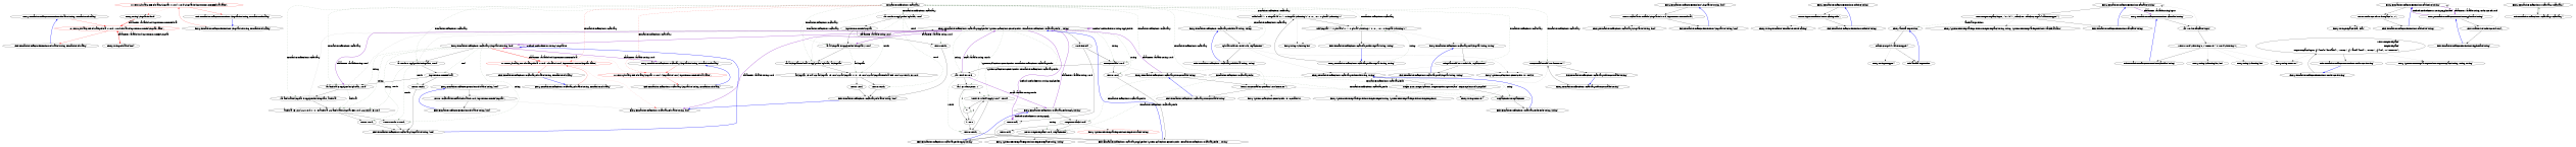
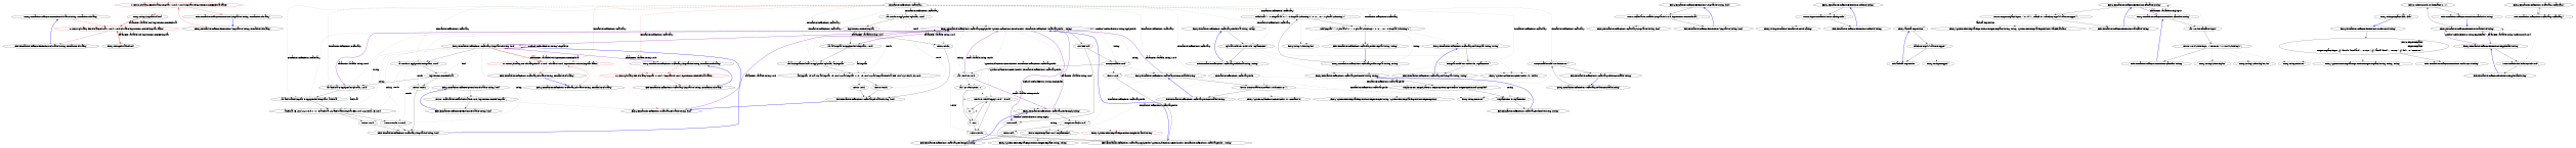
  digraph {
    node [cluster="Humanizer.Inflections.Vocabulary.ApplyRules(System.Collections.Generic.IList<Humanizer.Inflections.Vocabulary.Rule>, string)" span="0-0" file="Vocabulary.cs"]
    edge [style=solid]
    n1 [cluster="Humanizer.InflectorExtensions.Pluralize(string, Humanizer.Plurality)" label="Entry Humanizer.InflectorExtensions.Pluralize(string, Humanizer.Plurality)" span="41-41" file=""]
    n2 [cluster="Humanizer.InflectorExtensions.Pluralize(string, Humanizer.Plurality)" color=red community=0 label="0: return plurality == Plurality.Plural ? word : word.Pluralize(inputIsKnownToBeSingular: false);" span="43-43" file=""]
    n3 [cluster="Humanizer.InflectorExtensions.Pluralize(string, Humanizer.Plurality)" label="Exit Humanizer.InflectorExtensions.Pluralize(string, Humanizer.Plurality)" span="41-41" file=""]
    n4 [cluster="string.Pluralize(bool)" label="Entry string.Pluralize(bool)" span="52-52" file=""]
    n5 [cluster="Humanizer.InflectorExtensions.Pluralize(string, bool)" label="Entry Humanizer.InflectorExtensions.Pluralize(string, bool)" span="52-52" file=""]
    n6 [cluster="Humanizer.InflectorExtensions.Pluralize(string, bool)" label="return Vocabularies.Default.Pluralize(word, inputIsKnownToBeSingular);" span="54-54" file=""]
    n7 [cluster="Humanizer.InflectorExtensions.Pluralize(string, bool)" label="Exit Humanizer.InflectorExtensions.Pluralize(string, bool)" span="52-52" file=""]
    n8 [cluster="Humanizer.Inflections.Vocabulary.Pluralize(string, bool)" label="Entry Humanizer.Inflections.Vocabulary.Pluralize(string, bool)" span="67-67" file=""]
    n9 [cluster="Humanizer.InflectorExtensions.Singularize(string, Humanizer.Plurality)" label="Entry Humanizer.InflectorExtensions.Singularize(string, Humanizer.Plurality)" span="64-64" file=""]
    n10 [cluster="Humanizer.InflectorExtensions.Singularize(string, Humanizer.Plurality)" color=red community=0 label="0: return plurality == Plurality.Singular ? word : word.Singularize(inputIsKnownToBePlural: false);" span="66-66" file=""]
    n11 [cluster="Humanizer.InflectorExtensions.Singularize(string, Humanizer.Plurality)" label="Exit Humanizer.InflectorExtensions.Singularize(string, Humanizer.Plurality)" span="64-64" file=""]
    n12 [cluster="string.Singularize(bool)" label="Entry string.Singularize(bool)" span="75-75" file=""]
    n13 [cluster="Humanizer.InflectorExtensions.Singularize(string, bool)" label="Entry Humanizer.InflectorExtensions.Singularize(string, bool)" span="75-75" file=""]
    n14 [cluster="Humanizer.InflectorExtensions.Singularize(string, bool)" label="return Vocabularies.Default.Singularize(word, inputIsKnownToBePlural);" span="77-77" file=""]
    n15 [cluster="Humanizer.InflectorExtensions.Singularize(string, bool)" label="Exit Humanizer.InflectorExtensions.Singularize(string, bool)" span="75-75" file=""]
    n16 [cluster="Humanizer.Inflections.Vocabulary.Singularize(string, bool)" label="Entry Humanizer.Inflections.Vocabulary.Singularize(string, bool)" span="100-100" file=""]
    n17 [cluster="Humanizer.InflectorExtensions.Titleize(string)" label="Entry Humanizer.InflectorExtensions.Titleize(string)" span="85-85" file=""]
    n18 [cluster="Humanizer.InflectorExtensions.Titleize(string)" label="return input.Humanize(LetterCasing.Title);" span="87-87" file=""]
    n19 [cluster="Humanizer.InflectorExtensions.Titleize(string)" label="Exit Humanizer.InflectorExtensions.Titleize(string)" span="85-85" file=""]
    n20 [cluster="string.Humanize(Humanizer.LetterCasing)" label="Entry string.Humanize(Humanizer.LetterCasing)" span="67-67" file=""]
    n21 [cluster="Humanizer.InflectorExtensions.Pascalize(string)" label="Entry Humanizer.InflectorExtensions.Pascalize(string)" span="95-95" file=""]
    n22 [cluster="Humanizer.InflectorExtensions.Pascalize(string)" label="return Regex.Replace(input, ''(?:^|_)(.)'', match => match.Groups[1].Value.ToUpper());" span="97-97" file=""]
    n23 [cluster="Humanizer.InflectorExtensions.Camelize(string)" label="Entry Humanizer.InflectorExtensions.Camelize(string)" span="105-105" file=""]
    n24 [cluster="Humanizer.InflectorExtensions.Pascalize(string)" label="Exit Humanizer.InflectorExtensions.Pascalize(string)" span="95-95" file=""]
    n25 [cluster="System.Text.RegularExpressions.Regex.Replace(string, string, System.Text.RegularExpressions.MatchEvaluator)" label="Entry System.Text.RegularExpressions.Regex.Replace(string, string, System.Text.RegularExpressions.MatchEvaluator)" file=""]
    n26 [cluster="lambda expression" label="Entry lambda expression" span="97-97" file=""]
    n27 [cluster="Humanizer.InflectorExtensions.Camelize(string)" label="var word = Pascalize(input)" span="107-107" file=""]
    n28 [cluster="lambda expression" label="match.Groups[1].Value.ToUpper()" span="97-97" file=""]
    n29 [cluster="lambda expression" label="Exit lambda expression" span="97-97" file=""]
    n30 [cluster="string.ToUpper()" label="Entry string.ToUpper()" file=""]
    n31 [cluster="Humanizer.InflectorExtensions.Camelize(string)" label="return word.Substring(0, 1).ToLower() + word.Substring(1);" span="108-108" file=""]
    n32 [cluster="Humanizer.InflectorExtensions.Camelize(string)" label="Exit Humanizer.InflectorExtensions.Camelize(string)" span="105-105" file=""]
    n33 [cluster="string.Substring(int, int)" label="Entry string.Substring(int, int)" file=""]
    n34 [cluster="string.ToLower()" label="Entry string.ToLower()" file=""]
    n35 [cluster="string.Substring(int)" label="Entry string.Substring(int)" file=""]
    n36 [cluster="Humanizer.InflectorExtensions.Underscore(string)" label="Entry Humanizer.InflectorExtensions.Underscore(string)" span="116-116" file=""]
    n37 [cluster="Humanizer.InflectorExtensions.Underscore(string)" label="return Regex.Replace(\r\n                Regex.Replace(\r\n                    Regex.Replace(input, @''([A-Z]+)([A-Z][a-z])'', ''$1_$2''), @''([a-z\d])([A-Z])'', ''$1_$2''), @''[-\s]'', ''_'').ToLower();" span="118-120" file=""]
    n38 [cluster="Humanizer.InflectorExtensions.Underscore(string)" label="Exit Humanizer.InflectorExtensions.Underscore(string)" span="116-116" file=""]
    n39 [cluster="System.Text.RegularExpressions.Regex.Replace(string, string, string)" label="Entry System.Text.RegularExpressions.Regex.Replace(string, string, string)" file=""]
    n40 [cluster="Humanizer.InflectorExtensions.Dasherize(string)" label="Entry Humanizer.InflectorExtensions.Dasherize(string)" span="128-128" file=""]
    n41 [cluster="Humanizer.InflectorExtensions.Dasherize(string)" label="return underscoredWord.Replace('_', '-');" span="130-130" file=""]
    n42 [cluster="Humanizer.InflectorExtensions.Hyphenate(string)" label="Entry Humanizer.InflectorExtensions.Hyphenate(string)" span="138-138" file=""]
    n43 [cluster="Humanizer.InflectorExtensions.Dasherize(string)" label="Exit Humanizer.InflectorExtensions.Dasherize(string)" span="128-128" file=""]
    n44 [cluster="string.Replace(char, char)" label="Entry string.Replace(char, char)" file=""]
    n45 [cluster="Humanizer.InflectorExtensions.Hyphenate(string)" label="return Dasherize(underscoredWord);" span="140-140" file=""]
    n46 [cluster="Humanizer.InflectorExtensions.Hyphenate(string)" label="Exit Humanizer.InflectorExtensions.Hyphenate(string)" span="138-138" file=""]
    n47 [cluster="Humanizer.Inflections.Vocabulary.Pluralize(string, bool)" label="var result = ApplyRules(_plurals, word)" span="69-69"]
    n48 [cluster="Humanizer.Inflections.Vocabulary.Pluralize(string, bool)" label=inputIsKnownToBeSingular span="71-71"]
    n49 [cluster="Humanizer.Inflections.Vocabulary.Pluralize(string, bool)" label="asSingular != null && asSingular != word && asSingular + ''s'' != word && asSingularAsPlural == word && result != word" span="76-76"]
    n50 [cluster="Humanizer.Inflections.Vocabulary.Pluralize(string, bool)" label="return result;" span="72-72"]
    n51 [cluster="Humanizer.Inflections.Vocabulary.Pluralize(string, bool)" label="return result;" span="79-79"]
    n52 [label="Entry Humanizer.Inflections.Vocabulary.ApplyRules(System.Collections.Generic.IList<Humanizer.Inflections.Vocabulary.Rule>, string)" span="128-128"]
    n53 [cluster="Humanizer.Inflections.Vocabulary.Pluralize(string, bool)" label="var asSingular = ApplyRules(_singulars, word)" span="74-74"]
    n54 [cluster="Humanizer.Inflections.Vocabulary.Pluralize(string, bool)" label="return word;" span="77-77"]
    n55 [cluster="Humanizer.Inflections.Vocabulary.Pluralize(string, bool)" label="Exit Humanizer.Inflections.Vocabulary.Pluralize(string, bool)" span="67-67"]
    n56 [cluster="Humanizer.Inflections.Vocabulary.Singularize(string, bool)" label="Entry Humanizer.Inflections.Vocabulary.Singularize(string, bool)" span="100-100"]
    n57 [cluster="Humanizer.Inflections.Vocabulary.Singularize(string, bool)" label="var asPlural = ApplyRules(_plurals, word)" span="108-108"]
    n58 [label="return null;" span="131-131"]
    n59 [label="word == null" span="130-130"]
    n60 [label="IsUncountable(word)" span="133-133"]
    n61 [label="return word;" span="134-134"]
    n62 [label="var result = word" span="136-136"]
    n63 [label="var i = rules.Count - 1" span="137-137"]
    n64 [label="(result = rules[i].Apply(word)) != null" span="139-139"]
    n65 [cluster="Humanizer.Inflections.Vocabulary.Pluralize(string, bool)" label="var asSingularAsPlural = ApplyRules(_plurals, asSingular)" span="75-75"]
    n66 [cluster="Humanizer.Inflections.Vocabulary.Vocabulary()" label="Entry Humanizer.Inflections.Vocabulary.Vocabulary()" span="13-13"]
    n67 [cluster="Humanizer.Inflections.Vocabulary.Vocabulary()" label="Exit Humanizer.Inflections.Vocabulary.Vocabulary()" span="13-13"]
    n68 [cluster="Humanizer.Inflections.Vocabulary.Singularize(string, bool)" label="var result = ApplyRules(_singulars, word)" span="102-102"]
    n69 [cluster="Humanizer.Inflections.Vocabulary.Singularize(string, bool)" label=inputIsKnownToBePlural span="104-104"]
    n70 [cluster="Humanizer.Inflections.Vocabulary.Singularize(string, bool)" label="asPlural != word && word + ''s'' != asPlural && asPluralAsSingular == word && result != word" span="110-110"]
    n71 [cluster="Humanizer.Inflections.Vocabulary.Singularize(string, bool)" label="return word;" span="111-111"]
    n72 [cluster="Humanizer.Inflections.Vocabulary.Singularize(string, bool)" label="return result ?? word;" span="113-113"]
    n73 [cluster="Humanizer.Inflections.Vocabulary.Singularize(string, Humanizer.Plurality)" label="Entry Humanizer.Inflections.Vocabulary.Singularize(string, Humanizer.Plurality)" span="123-123"]
    n74 [cluster="Humanizer.Inflections.Vocabulary.Pluralize(string, Humanizer.Plurality)" color=red community=0 label="0: return plurality == Plurality.Plural ? word : Pluralize(word, inputIsKnownToBeSingular: false);" span="91-91"]
    n75 [cluster="Humanizer.Inflections.Vocabulary.Singularize(string, bool)" label="return result;" span="105-105"]
    n76 [cluster="Humanizer.Inflections.Vocabulary.Singularize(string, bool)" label="var asPluralAsSingular = ApplyRules(_singulars, asPlural)" span="109-109"]
    n77 [cluster="Humanizer.Inflections.Vocabulary.Singularize(string, bool)" label="Exit Humanizer.Inflections.Vocabulary.Singularize(string, bool)" span="100-100"]
    n78 [cluster="Humanizer.Inflections.Vocabulary.Singularize(string, Humanizer.Plurality)" color=red community=0 label="0: return plurality == Plurality.Singular ? word : Singularize(word, inputIsKnownToBePlural: false);" span="125-125"]
    n79 [cluster="Humanizer.Inflections.Vocabulary.Pluralize(string, Humanizer.Plurality)" label="Exit Humanizer.Inflections.Vocabulary.Pluralize(string, Humanizer.Plurality)" span="89-89"]
    n80 [cluster="System.Text.RegularExpressions.Regex.Regex(string, System.Text.RegularExpressions.RegexOptions)" label="Entry System.Text.RegularExpressions.Regex.Regex(string, System.Text.RegularExpressions.RegexOptions)"]
    n81 [cluster="System.Text.RegularExpressions.Regex.IsMatch(string)" color=red label="Entry System.Text.RegularExpressions.Regex.IsMatch(string)"]
    n82 [cluster="System.Collections.Generic.List<T>.Add(T)" label="Entry System.Collections.Generic.List<T>.Add(T)"]
    n83 [cluster="Humanizer.Inflections.Vocabulary.Rule.Apply(string)" label="Entry Humanizer.Inflections.Vocabulary.Rule.Apply(string)" span="161-161"]
    n84 [cluster="Humanizer.Inflections.Vocabulary.Rule.Apply(string)" label="!_regex.IsMatch(word)" span="163-163"]
    n85 [cluster="Humanizer.Inflections.Vocabulary.Rule.Apply(string)" label="return _regex.Replace(word, _replacement);" span="166-166"]
    n86 [cluster="Humanizer.Inflections.Vocabulary.Rule.Apply(string)" label="return null;" span="164-164"]
    n87 [cluster="Humanizer.Inflections.Vocabulary.Rule.Apply(string)" label="Exit Humanizer.Inflections.Vocabulary.Rule.Apply(string)" span="161-161"]
    n88 [cluster="System.Text.RegularExpressions.Regex.Replace(string, string)" label="Entry System.Text.RegularExpressions.Regex.Replace(string, string)"]
    n89 [label="Exit Humanizer.Inflections.Vocabulary.ApplyRules(System.Collections.Generic.IList<Humanizer.Inflections.Vocabulary.Rule>, string)" span="128-128"]
    n90 [cluster="System.Collections.Generic.List<T>.Contains(T)" label="Entry System.Collections.Generic.List<T>.Contains(T)"]
    n91 [cluster="Humanizer.Inflections.Vocabulary.Rule.Rule(string, string)" label="Entry Humanizer.Inflections.Vocabulary.Rule.Rule(string, string)" span="155-155"]
    n92 [cluster="Humanizer.Inflections.Vocabulary.Rule.Rule(string, string)" label="_regex = new Regex(pattern, RegexOptions.IgnoreCase | RegexOptionsUtil.Compiled)" span="157-157"]
    n93 [cluster="Humanizer.Inflections.Vocabulary.Rule.Rule(string, string)" label="_replacement = replacement" span="158-158"]
    n94 [cluster="Humanizer.Inflections.Vocabulary.Rule.Rule(string, string)" label="Exit Humanizer.Inflections.Vocabulary.Rule.Rule(string, string)" span="155-155"]
    n95 [cluster="Humanizer.Inflections.Vocabulary.AddIrregular(string, string)" label="Entry Humanizer.Inflections.Vocabulary.AddIrregular(string, string)" span="26-26"]
    n96 [cluster="Humanizer.Inflections.Vocabulary.AddIrregular(string, string)" label="AddPlural(''('' + singular[0] + '')'' + singular.Substring(1) + ''$'', ''$1'' + plural.Substring(1))" span="28-28"]
    n97 [cluster="Humanizer.Inflections.Vocabulary.AddIrregular(string, string)" label="AddSingular(''('' + plural[0] + '')'' + plural.Substring(1) + ''$'', ''$1'' + singular.Substring(1))" span="29-29"]
    n98 [cluster="Humanizer.Inflections.Vocabulary.AddPlural(string, string)" label="Entry Humanizer.Inflections.Vocabulary.AddPlural(string, string)" span="46-46"]
    n99 [cluster="string.Substring(int)" label="Entry string.Substring(int)"]
    n100 [cluster="Humanizer.Inflections.Vocabulary.AddIrregular(string, string)" label="Exit Humanizer.Inflections.Vocabulary.AddIrregular(string, string)" span="26-26"]
    n101 [cluster="Humanizer.Inflections.Vocabulary.AddSingular(string, string)" label="Entry Humanizer.Inflections.Vocabulary.AddSingular(string, string)" span="56-56"]
    n102 [cluster="Humanizer.Inflections.Vocabulary.AddPlural(string, string)" label="_plurals.Add(new Rule(rule, replacement))" span="48-48"]
    n103 [cluster="Humanizer.Inflections.Vocabulary.AddSingular(string, string)" label="_singulars.Add(new Rule(rule, replacement))" span="58-58"]
    n104 [cluster="Humanizer.Inflections.Vocabulary.IsUncountable(string)" label="Entry Humanizer.Inflections.Vocabulary.IsUncountable(string)" span="145-145"]
    n105 [label="return result;" span="142-142"]
    n106 [label="i >= 0" span="137-137"]
    n107 [label="i--" span="137-137"]
    n108 [cluster="Humanizer.Inflections.Vocabulary.IsUncountable(string)" label="return _uncountables.Contains(word.ToLower());" span="147-147"]
    n109 [cluster="Humanizer.Inflections.Vocabulary.IsUncountable(string)" label="Exit Humanizer.Inflections.Vocabulary.IsUncountable(string)" span="145-145"]
    n110 [cluster="string.ToLower()" label="Entry string.ToLower()"]
    n111 [cluster="Humanizer.Inflections.Vocabulary.AddUncountable(string)" label="Entry Humanizer.Inflections.Vocabulary.AddUncountable(string)" span="36-36"]
    n112 [cluster="Humanizer.Inflections.Vocabulary.AddUncountable(string)" label="_uncountables.Add(word.ToLower())" span="38-38"]
    n113 [cluster="Humanizer.Inflections.Vocabulary.AddUncountable(string)" label="Exit Humanizer.Inflections.Vocabulary.AddUncountable(string)" span="36-36"]
    n114 [cluster="Humanizer.Inflections.Vocabulary.Singularize(string, Humanizer.Plurality)" label="Exit Humanizer.Inflections.Vocabulary.Singularize(string, Humanizer.Plurality)" span="123-123"]
    n115 [cluster="Humanizer.Inflections.Vocabulary.AddPlural(string, string)" label="Exit Humanizer.Inflections.Vocabulary.AddPlural(string, string)" span="46-46"]
    n116 [cluster="Humanizer.Inflections.Vocabulary.Pluralize(string, Humanizer.Plurality)" label="Entry Humanizer.Inflections.Vocabulary.Pluralize(string, Humanizer.Plurality)" span="89-89"]
    n117 [cluster="Humanizer.Inflections.Vocabulary.AddSingular(string, string)" label="Exit Humanizer.Inflections.Vocabulary.AddSingular(string, string)" span="56-56"]
    n118 [label="Humanizer.Inflections.Vocabulary" cluster="" span=""]
    n119 [label="Humanizer.Inflections.Vocabulary.Rule" cluster="" span=""]
    n1 -> n2 [color=red]
    n2 -> n3 [color=red]
    n2 -> n4 [color=red style=dotted]
    n3 -> n1 [color=blue style=bold]
    n4 -> n2 [color=red label="Parameter variable bool inputIsKnownToBeSingular" style=bold]
    n5 -> n6
    n6 -> n7
    n6 -> n8 [style=dotted]
    n7 -> n5 [color=blue style=bold]
    n9 -> n10 [color=red]
    n10 -> n11 [color=red]
    n10 -> n12 [color=red style=dotted]
    n11 -> n9 [color=blue style=bold]
    n12 -> n2 [color=red label="Parameter variable bool inputIsKnownToBePlural" style=bold]
    n13 -> n14
    n14 -> n15
    n14 -> n16 [style=dotted]
    n15 -> n13 [color=blue style=bold]
    n17 -> n18
    n18 -> n19
    n18 -> n20 [style=dotted]
    n19 -> n17 [color=blue style=bold]
    n21 -> n22
    n21 -> n23 [color=darkorchid label="Parameter variable string input" style=bold]
    n22 -> n24
    n22 -> n25 [style=dotted]
    n22 -> n26 [color=darkseagreen4 label="lambda expression" style=dashed]
    n23 -> n27
    n24 -> n21 [color=blue style=bold]
    n26 -> n28
    n27 -> n21 [style=dotted]
    n27 -> n31
    n28 -> n29
    n28 -> n30 [style=dotted]
    n29 -> n26 [color=blue style=bold]
    n31 -> n32
    n31 -> n33 [style=dotted]
    n31 -> n34 [style=dotted]
    n31 -> n35 [style=dotted]
    n32 -> n23 [color=blue style=bold]
    n36 -> n37
    n37 -> n34 [style=dotted]
    n37 -> n38
    n37 -> n39 [style=dotted]
-   n38 -> n36 [color=blue style=bold]
+   n44 -> n36 [color=blue style=bold]
    n40 -> n41
    n40 -> n42 [color=darkorchid label="Parameter variable string underscoredWord" style=bold]
    n41 -> n43
    n41 -> n44 [style=dotted]
    n42 -> n40 [color=darkorchid label="method methodReturn string Hyphenate" style=bold]
    n42 -> n45
    n43 -> n40 [color=blue style=bold]
    n45 -> n40 [style=dotted]
    n45 -> n46
    n46 -> n42 [color=blue style=bold]
    n47 -> n48
    n47 -> n49 [color=darkseagreen4 label=result style=dashed]
    n47 -> n50 [color=darkseagreen4 label=result style=dashed]
    n47 -> n51 [color=darkseagreen4 label=result style=dashed]
    n47 -> n52 [style=dotted]
    n48 -> n50
    n48 -> n53
    n49 -> n51
    n49 -> n54
    n50 -> n55
    n51 -> n55
    n52 -> n8 [color=darkorchid label="Parameter variable string word" style=bold]
    n52 -> n52 [color=darkorchid label="method methodReturn string ApplyRules" style=bold]
    n52 -> n53 [color=darkorchid label="Parameter variable string word" style=bold]
    n52 -> n56 [color=darkorchid label="Parameter variable string word" style=bold]
    n52 -> n57 [color=darkorchid label="Parameter variable string word" style=bold]
    n52 -> n58 [color=darkorchid label="method methodReturn string ApplyRules" style=bold]
    n52 -> n59
    n52 -> n60 [color=darkseagreen4 label=string style=dashed]
    n52 -> n61 [color=darkseagreen4 label=string style=dashed]
    n52 -> n62 [color=darkseagreen4 label=string style=dashed]
    n52 -> n63 [color=darkseagreen4 label="System.Collections.Generic.IList<Humanizer.Inflections.Vocabulary.Rule>" style=dashed]
    n52 -> n64 [color=darkseagreen4 label="System.Collections.Generic.IList<Humanizer.Inflections.Vocabulary.Rule>" style=dashed]
    n53 -> n49 [color=darkseagreen4 label=asSingular style=dashed]
    n53 -> n52 [style=dotted]
    n53 -> n65
    n54 -> n55
    n55 -> n8 [color=blue style=bold]
    n56 -> n56 [color=darkorchid label="method methodReturn string Singularize" style=bold]
    n56 -> n57 [color=darkseagreen4 label=string style=dashed]
    n56 -> n68
    n56 -> n69 [color=darkseagreen4 label=bool style=dashed]
    n56 -> n70 [color=darkseagreen4 label=string style=dashed]
    n56 -> n71 [color=darkseagreen4 label=string style=dashed]
    n56 -> n72 [color=darkseagreen4 label=string style=dashed]
    n56 -> n73 [color=darkorchid label="Parameter variable string word" style=bold]
    n56 -> n74 [color=red label="Parameter variable bool inputIsKnownToBePlural" style=bold]
    n57 -> n52 [style=dotted]
    n57 -> n70 [color=darkseagreen4 label=asPlural style=dashed]
    n57 -> n76
    n58 -> n89
    n59 -> n58
    n59 -> n60
    n60 -> n61
    n60 -> n62
    n60 -> n104 [style=dotted]
    n61 -> n89
    n62 -> n52 [color=darkorchid label="Local variable string result" style=bold]
    n62 -> n63
    n62 -> n83 [color=darkorchid label="Local variable string result" style=bold]
    n62 -> n105 [color=darkseagreen4 label=result style=dashed]
    n63 -> n64 [color=darkseagreen4 label=i style=dashed]
    n63 -> n106
    n63 -> n107 [color=darkseagreen4 label=i style=dashed]
    n64 -> n83 [style=dotted]
    n64 -> n105
    n64 -> n107
    n65 -> n49
    n65 -> n52 [style=dotted]
    n66 -> n67
    n67 -> n66 [color=darkseagreen4 style=bold]
    n68 -> n52 [style=dotted]
    n68 -> n69
    n68 -> n70 [color=darkseagreen4 label=result style=dashed]
    n68 -> n72 [color=darkseagreen4 label=result style=dashed]
    n68 -> n75 [color=darkseagreen4 label=result style=dashed]
    n69 -> n57
    n69 -> n75
    n70 -> n71
    n70 -> n72
    n71 -> n77
    n72 -> n77
    n73 -> n78 [color=red]
    n74 -> n8 [color=red style=dotted]
    n74 -> n79 [color=red]
    n75 -> n77
    n76 -> n52 [style=dotted]
    n76 -> n70
    n77 -> n56 [color=blue style=bold]
    n78 -> n56 [color=red style=dotted]
    n78 -> n114 [color=red]
    n79 -> n116 [color=blue style=bold]
    n83 -> n52 [color=darkorchid label="Parameter variable string word" style=bold]
    n83 -> n58 [color=darkorchid label="method methodReturn string Apply" style=bold]
    n83 -> n84
    n83 -> n85 [color=darkseagreen4 label=string style=dashed]
    n84 -> n81 [style=dotted]
    n84 -> n85
    n84 -> n86
    n85 -> n87
    n85 -> n88 [style=dotted]
    n86 -> n87
    n87 -> n83 [color=blue style=bold]
    n89 -> n52 [color=blue style=bold]
    n91 -> n92
    n91 -> n93 [color=darkseagreen4 label=string style=dashed]
    n92 -> n80 [style=dotted]
    n92 -> n93
    n93 -> n94
    n94 -> n91 [color=blue style=bold]
    n95 -> n96
    n95 -> n97 [color=darkseagreen4 label=string style=dashed]
    n96 -> n97
    n96 -> n98 [style=dotted]
    n96 -> n99 [style=dotted]
    n97 -> n99 [style=dotted]
    n97 -> n100
    n97 -> n101 [style=dotted]
    n98 -> n102
    n100 -> n95 [color=blue style=bold]
    n101 -> n103
    n102 -> n82 [style=dotted]
    n102 -> n91 [style=dotted]
    n102 -> n115
    n103 -> n82 [style=dotted]
    n103 -> n91 [style=dotted]
    n103 -> n117
    n104 -> n52 [color=darkorchid label="Parameter variable string word" style=bold]
    n104 -> n108
    n105 -> n89
    n106 -> n64
    n106 -> n105
    n107 -> n106
    n107 -> n107 [color=darkseagreen4 label=i style=dashed]
    n108 -> n90 [style=dotted]
    n108 -> n109
    n108 -> n110 [style=dotted]
    n109 -> n104 [color=blue style=bold]
    n111 -> n112
    n112 -> n82 [style=dotted]
    n112 -> n110 [style=dotted]
    n112 -> n113
    n113 -> n111 [color=blue style=bold]
    n114 -> n73 [color=blue style=bold]
    n115 -> n98 [color=blue style=bold]
    n116 -> n74 [color=red]
    n117 -> n101 [color=blue style=bold]
    n118 -> n47 [color=darkseagreen4 label="Humanizer.Inflections.Vocabulary" style=dashed]
    n118 -> n53 [color=darkseagreen4 label="Humanizer.Inflections.Vocabulary" style=dashed]
    n118 -> n57 [color=darkseagreen4 label="Humanizer.Inflections.Vocabulary" style=dashed]
    n118 -> n60 [color=darkseagreen4 label="Humanizer.Inflections.Vocabulary" style=dashed]
    n118 -> n65 [color=darkseagreen4 label="Humanizer.Inflections.Vocabulary" style=dashed]
    n118 -> n68 [color=darkseagreen4 label="Humanizer.Inflections.Vocabulary" style=dashed]
    n118 -> n74 [color=red label="Humanizer.Inflections.Vocabulary" style=dashed]
    n118 -> n76 [color=darkseagreen4 label="Humanizer.Inflections.Vocabulary" style=dashed]
    n118 -> n78 [color=red label="Humanizer.Inflections.Vocabulary" style=dashed]
    n118 -> n96 [color=darkseagreen4 label="Humanizer.Inflections.Vocabulary" style=dashed]
    n118 -> n97 [color=darkseagreen4 label="Humanizer.Inflections.Vocabulary" style=dashed]
    n118 -> n102 [color=darkseagreen4 label="Humanizer.Inflections.Vocabulary" style=dashed]
    n118 -> n103 [color=darkseagreen4 label="Humanizer.Inflections.Vocabulary" style=dashed]
    n118 -> n108 [color=darkseagreen4 label="Humanizer.Inflections.Vocabulary" style=dashed]
    n118 -> n112 [color=darkseagreen4 label="Humanizer.Inflections.Vocabulary" style=dashed]
    n119 -> n84 [color=darkseagreen4 label="Humanizer.Inflections.Vocabulary.Rule" style=dashed]
    n119 -> n85 [color=darkseagreen4 label="Humanizer.Inflections.Vocabulary.Rule" style=dashed]
    n119 -> n92 [color=darkseagreen4 label="Humanizer.Inflections.Vocabulary.Rule" style=dashed]
    n119 -> n93 [color=darkseagreen4 label="Humanizer.Inflections.Vocabulary.Rule" style=dashed]
  }
